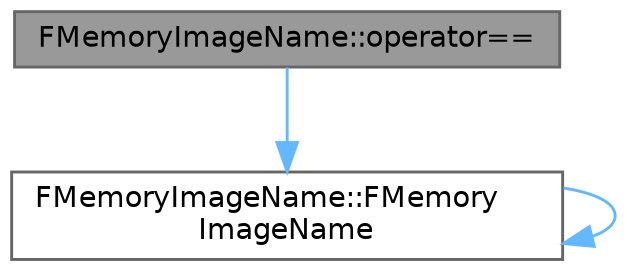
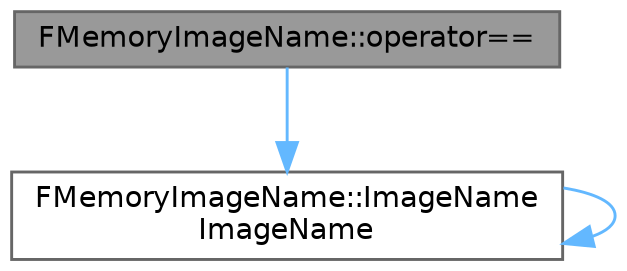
  digraph {
    rankdir=TB
    node [fontname=Helvetica fontsize=10 shape=box style=filled]
    edge [color=steelblue1 fontname=Helvetica fontsize=10 labelfontname=Helvetica labelfontsize=10 style=solid]
    n1 [color=gray40 fillcolor=grey60 fontcolor=black height=0.2 label="FMemoryImageName::operator==" width=0.4]
-   n2 [color=grey40 fillcolor=white height=0.2 label="FMemoryImageName::FMemory\lImageName" width=0.4]
+   n2 [color=grey40 fillcolor=white height=0.2 label="FMemoryImageName::ImageName\lImageName" width=0.4]
    n1 -> n2
    n2 -> n2
  }
